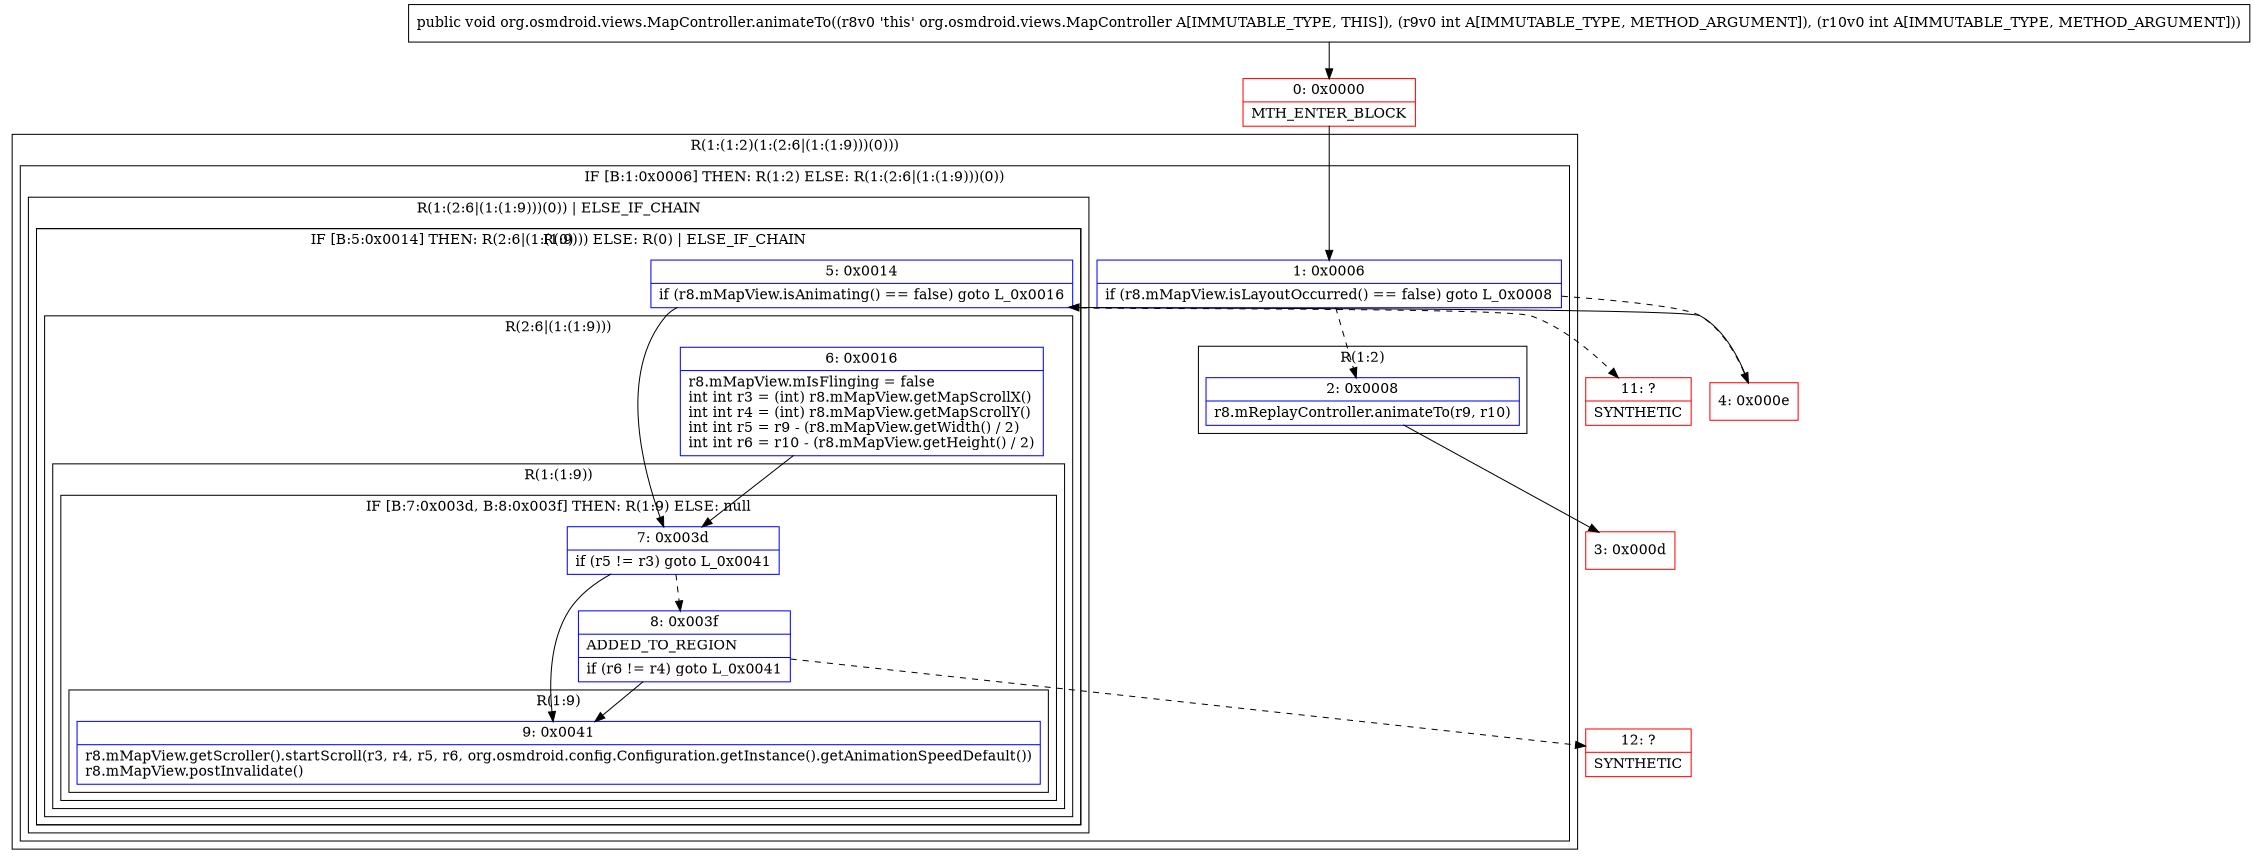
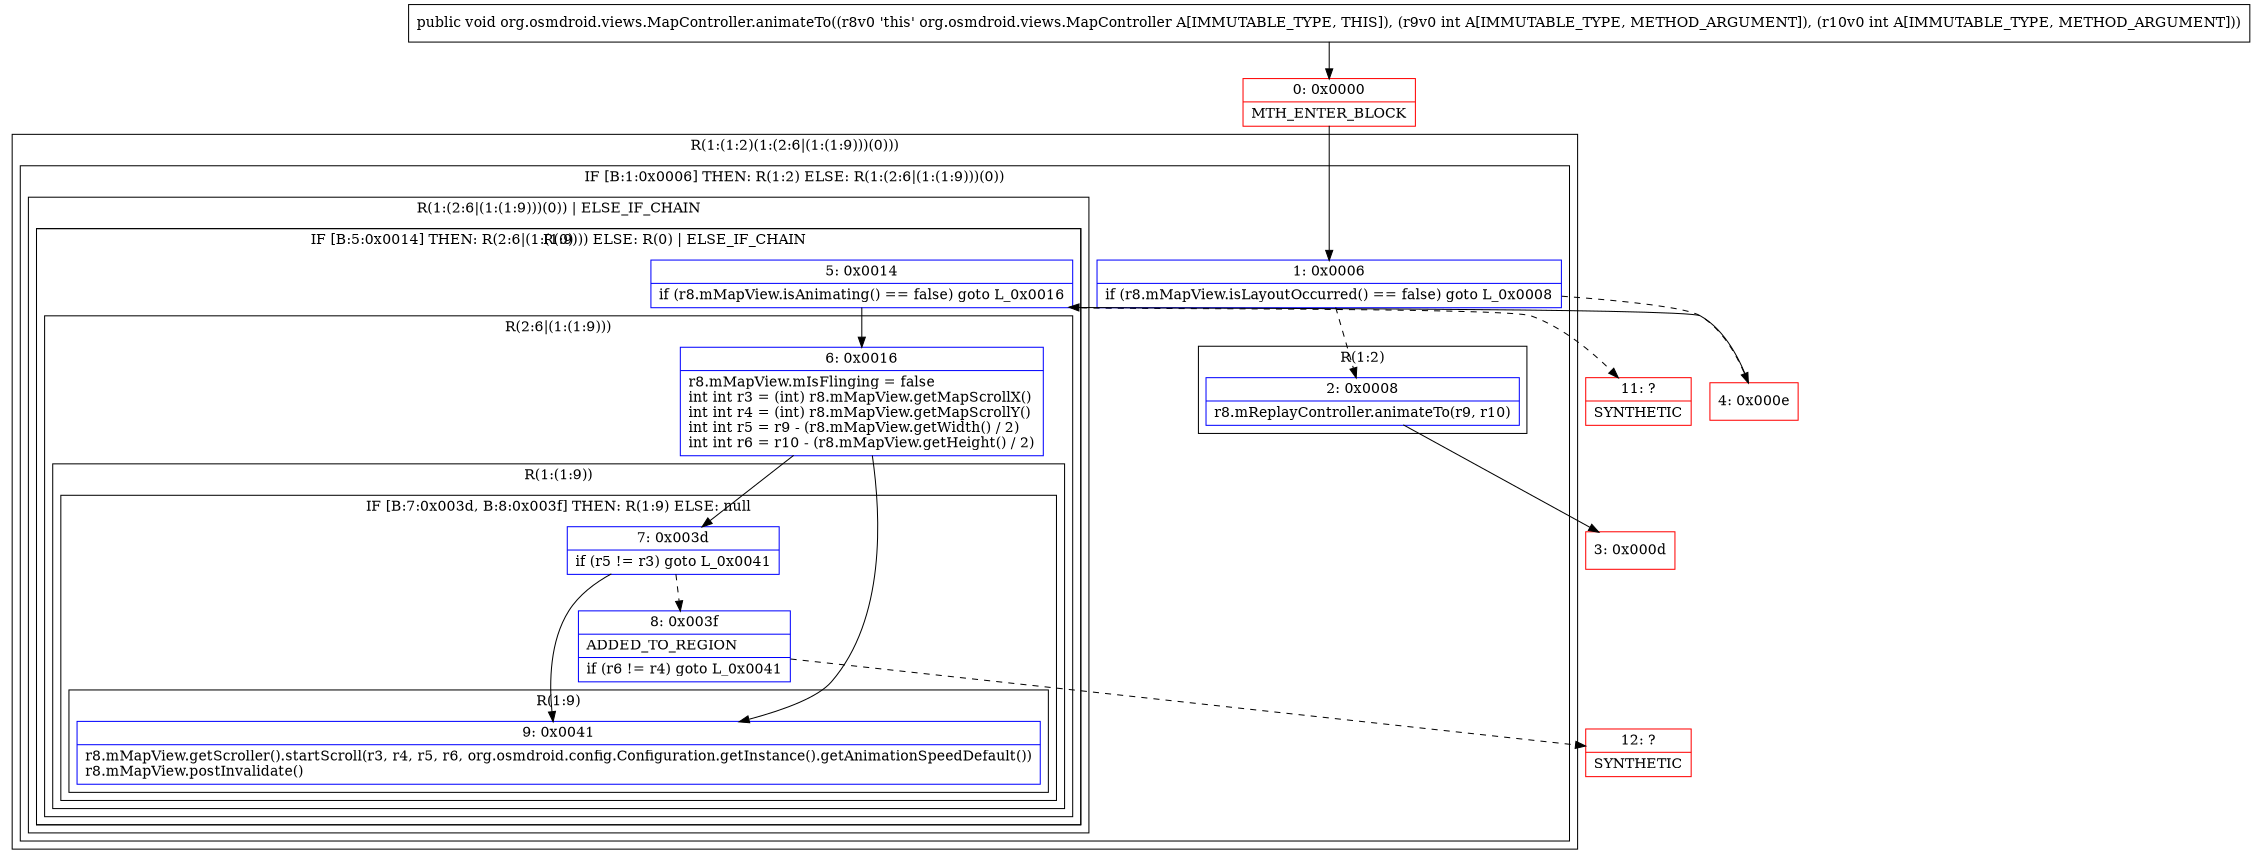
  digraph {
    node [color=blue shape=record]
    n1 [label="{2\:\ 0x0008|r8.mReplayController.animateTo(r9, r10)\l}"]
    n2 [label="{9\:\ 0x0041|r8.mMapView.getScroller().startScroll(r3, r4, r5, r6, org.osmdroid.config.Configuration.getInstance().getAnimationSpeedDefault())\lr8.mMapView.postInvalidate()\l}"]
    n3 [label="{7\:\ 0x003d|if (r5 != r3) goto L_0x0041\l}"]
    n4 [label="{8\:\ 0x003f|ADDED_TO_REGION\l|if (r6 != r4) goto L_0x0041\l}"]
    n5 [label="{6\:\ 0x0016|r8.mMapView.mIsFlinging = false\lint int r3 = (int) r8.mMapView.getMapScrollX()\lint int r4 = (int) r8.mMapView.getMapScrollY()\lint int r5 = r9 \- (r8.mMapView.getWidth() \/ 2)\lint int r6 = r10 \- (r8.mMapView.getHeight() \/ 2)\l}"]
    n6 [label="{5\:\ 0x0014|if (r8.mMapView.isAnimating() == false) goto L_0x0016\l}"]
    n7 [label="{1\:\ 0x0006|if (r8.mMapView.isLayoutOccurred() == false) goto L_0x0008\l}"]
    n8 [color=red label="{3\:\ 0x000d}"]
    n9 [color=red label="{12\:\ ?|SYNTHETIC\l}"]
    n10 [color=red label="{11\:\ ?|SYNTHETIC\l}"]
    n11 [color=red label="{4\:\ 0x000e}"]
    n12 [color=red label="{0\:\ 0x0000|MTH_ENTER_BLOCK\l}"]
    n13 [label="{public void org.osmdroid.views.MapController.animateTo((r8v0 'this' org.osmdroid.views.MapController A[IMMUTABLE_TYPE, THIS]), (r9v0 int A[IMMUTABLE_TYPE, METHOD_ARGUMENT]), (r10v0 int A[IMMUTABLE_TYPE, METHOD_ARGUMENT])) }" color=""]
    subgraph cluster_1 {
      label="R(1:(1:2)(1:(2:6|(1:(1:9)))(0)))"
      subgraph cluster_2 {
        label="IF [B:1:0x0006] THEN: R(1:2) ELSE: R(1:(2:6|(1:(1:9)))(0))"
        n7
        subgraph cluster_3 {
          label="R(1:2)"
          n1
        }
        subgraph cluster_4 {
          label="R(1:(2:6|(1:(1:9)))(0)) | ELSE_IF_CHAIN\l"
          subgraph cluster_5 {
            label="IF [B:5:0x0014] THEN: R(2:6|(1:(1:9))) ELSE: R(0) | ELSE_IF_CHAIN\l"
            n6
            subgraph cluster_6 {
              label="R(2:6|(1:(1:9)))"
              n5
              subgraph cluster_7 {
                label="R(1:(1:9))"
                subgraph cluster_8 {
                  label="IF [B:7:0x003d, B:8:0x003f] THEN: R(1:9) ELSE: null"
                  n3
                  n4
                  subgraph cluster_9 {
                    label="R(1:9)"
                    n2
                  }
                }
              }
            }
            subgraph cluster_10 {
              label="R(0)"
            }
          }
        }
      }
    }
    n1 -> n8
    n3 -> n2
    n3 -> n4 [style=dashed]
-   n4 -> n2
+   n5 -> n2
    n4 -> n9 [style=dashed]
    n5 -> n3
-   n6 -> n3
+   n6 -> n5
    n6 -> n10 [style=dashed]
    n7 -> n1 [style=dashed]
    n7 -> n11 [style=dashed]
    n11 -> n6
    n12 -> n7
    n13 -> n12
  }
